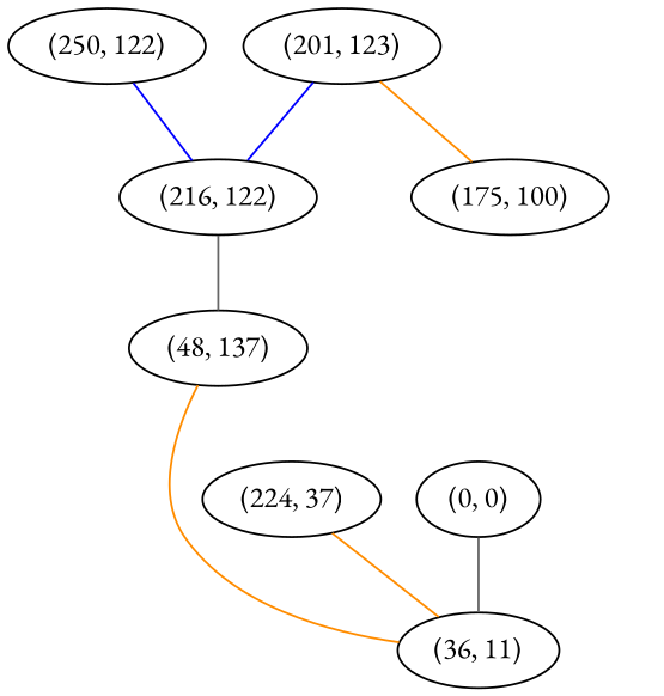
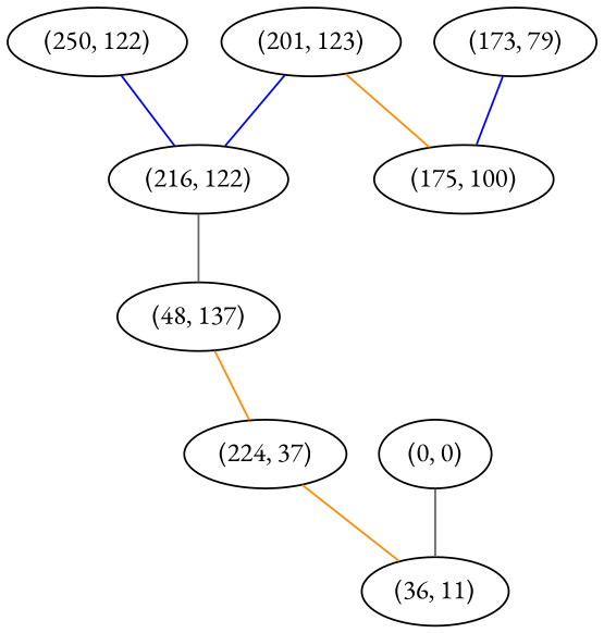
  graph {
    fontname="EB Garamond"
    node [fontname="EB Garamond"]
    edge [color=blue fontname="EB Garamond" weight=1]
    "(201, 123)"
    "(216, 122)"
    "(175, 100)"
    "(48, 137)"
    "(250, 122)"
    "(36, 11)"
+   "(173, 79)"
    "(224, 37)"
    "(0, 0)"
    "(201, 123)" -- "(216, 122)"
    "(201, 123)" -- "(175, 100)" [color=darkorange]
    "(216, 122)" -- "(48, 137)" [color=gray40]
-   "(48, 137)" -- "(36, 11)" [color=darkorange]
+   "(48, 137)" -- "(224, 37)" [color=darkorange]
    "(250, 122)" -- "(216, 122)"
+   "(173, 79)" -- "(175, 100)"
    "(224, 37)" -- "(36, 11)" [color=darkorange]
    "(0, 0)" -- "(36, 11)" [color=gray40 weight=4]
  }
